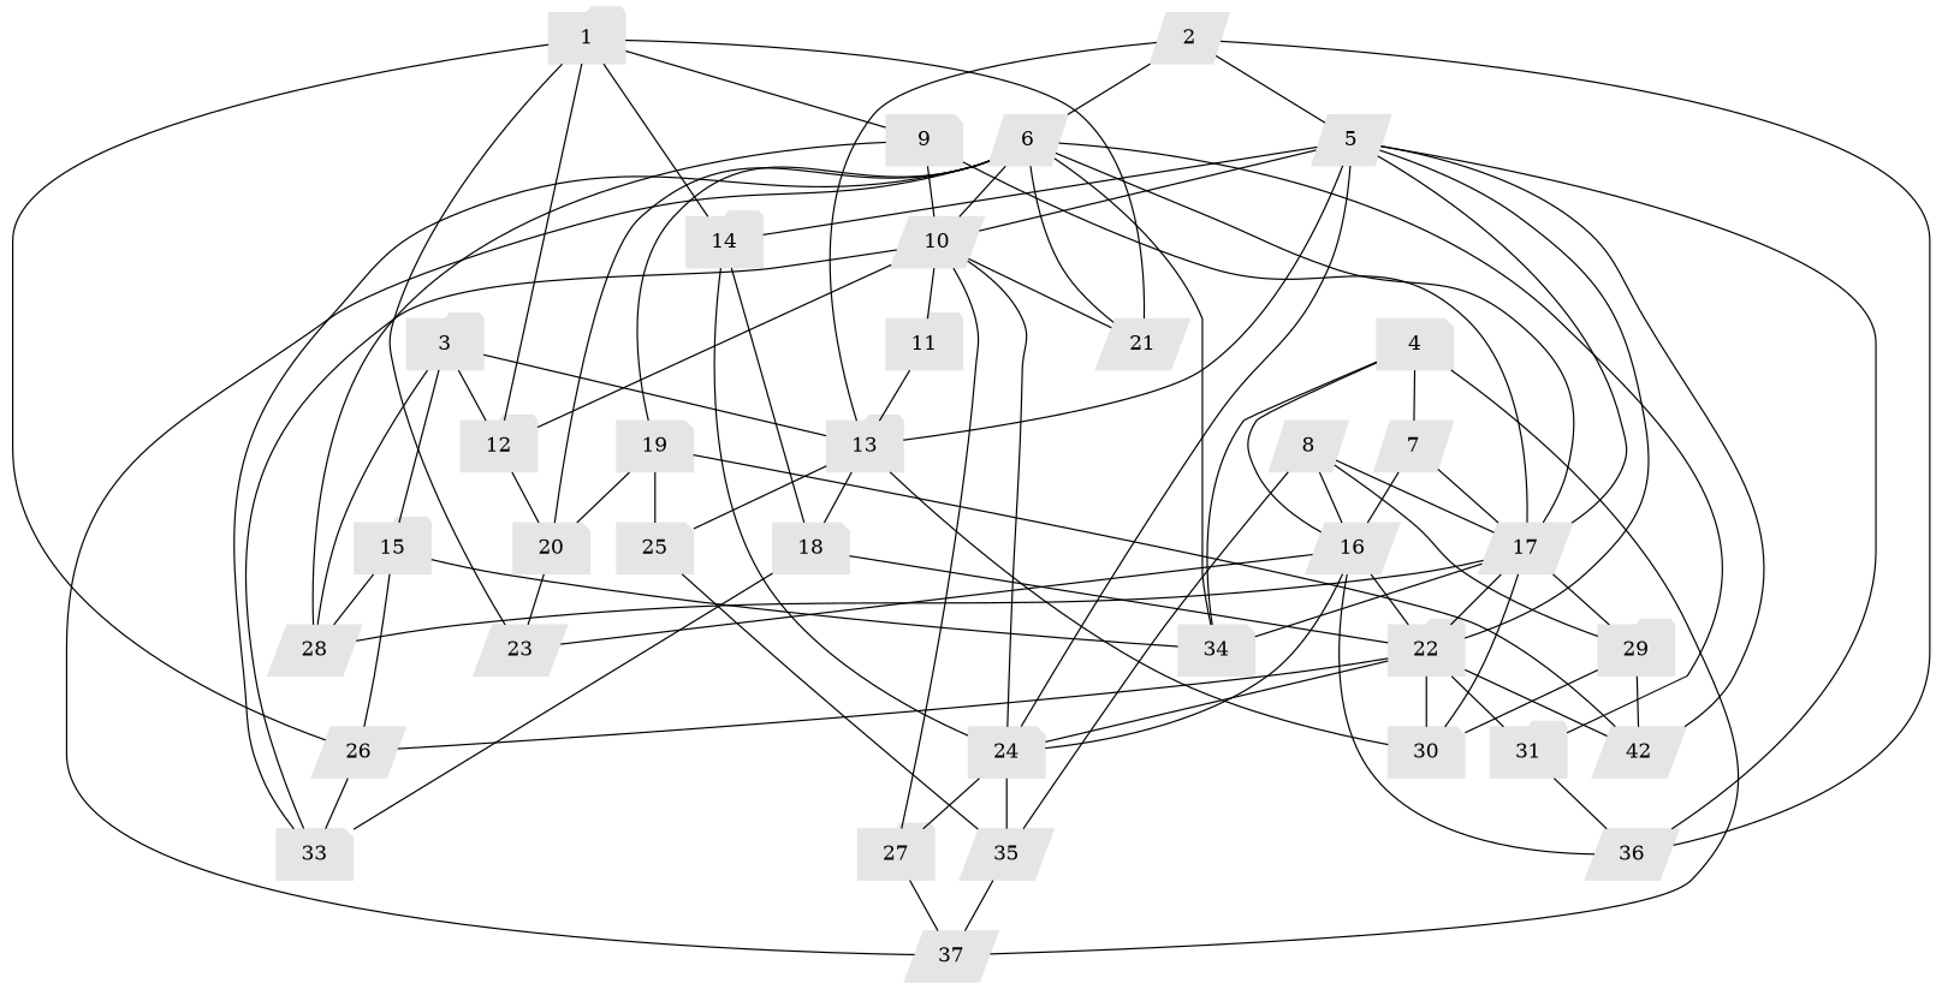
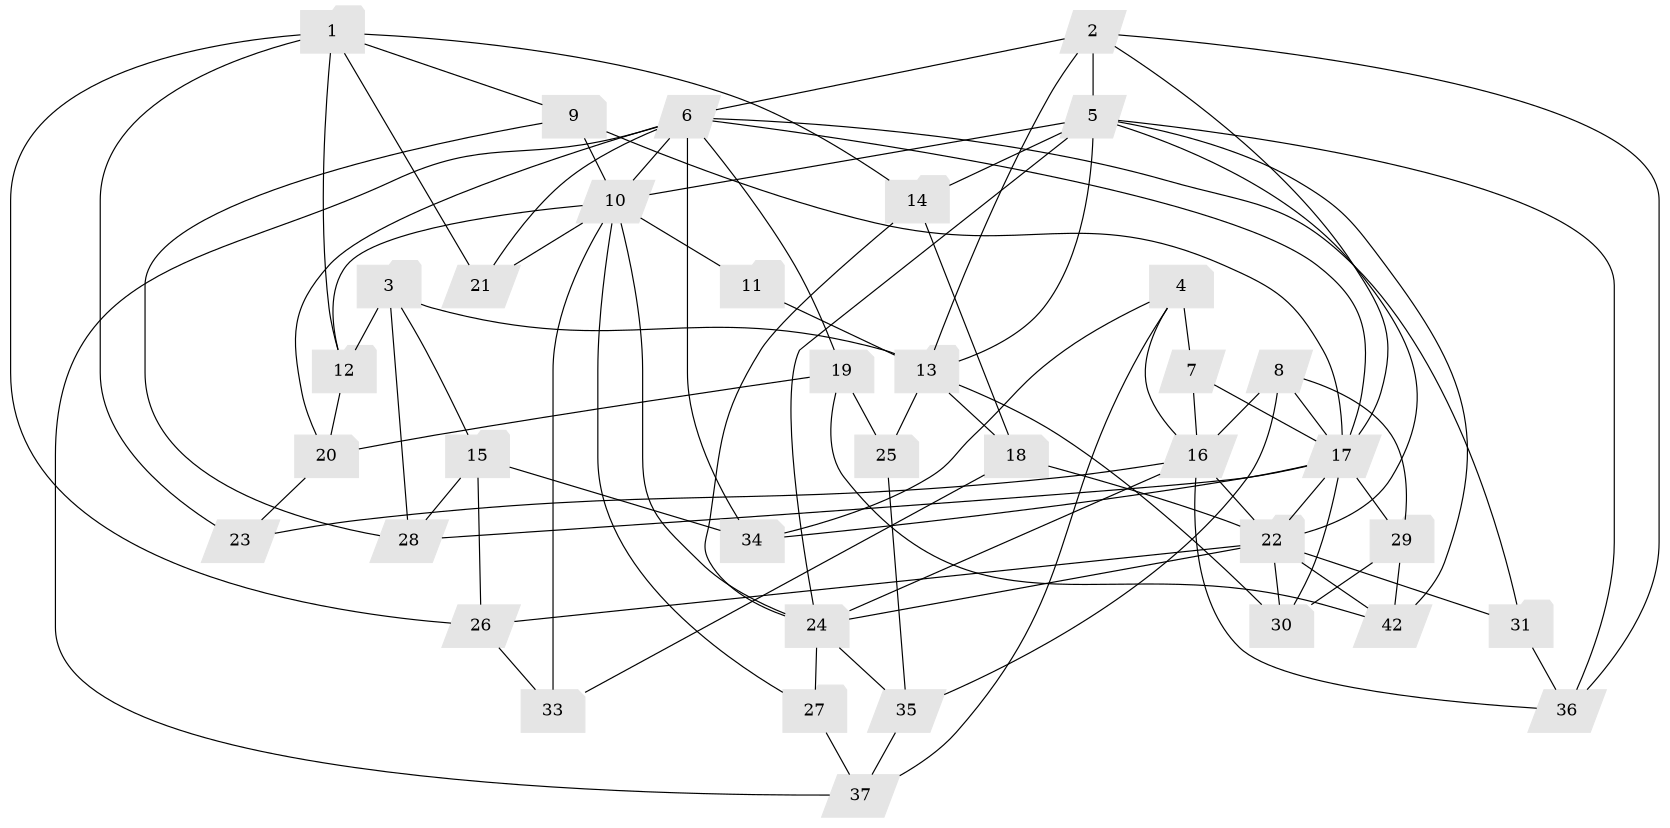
  graph {
    node [color=gray90 shape=parallelogram style=filled]
    edge [weight=1.0]
    1 [shape=folder]
    9 [shape=note]
    12 [shape=folder]
    14 [shape=folder]
    21
    23
    26
    28
    10
    17
    20 [shape=note]
    24 [shape=note]
    18 [shape=note]
    33 [shape=note]
    2
    5
    6
    13 [shape=folder]
    36
    22 [shape=folder]
    n21 [label=42]
    34 [shape=note]
    37
    19 [shape=note]
    31 [shape=folder]
    25 [shape=note]
    30 [shape=note]
    3 [shape=folder]
    15 [shape=folder]
    4 [shape=note]
    7
    16
    11 [shape=folder]
    27 [shape=folder]
    29 [shape=folder]
    35
    8
    1 -- 9
    1 -- 12
    1 -- 14
    1 -- 21 [weight=2.0]
    1 -- 23 [weight=2.0]
    1 -- 26
    9 -- 28
    9 -- 10
    9 -- 17
    12 -- 20
    14 -- 24 [weight=2.0]
    14 -- 18
    26 -- 33
    10 -- 12
    10 -- 21
    10 -- 24
    10 -- 33
    10 -- 11 [weight=3.0]
    10 -- 27
    17 -- 28
    17 -- 22
    17 -- 34
    17 -- 30
    17 -- 29
    20 -- 23
    24 -- 27
    24 -- 35
    18 -- 33
    18 -- 22 [weight=2.0]
    2 -- 5 [weight=2.0]
    2 -- 6 [weight=2.0]
    2 -- 13
    2 -- 36
    5 -- 14 [weight=2.0]
    5 -- 10
-   5 -- 17
+   2 -- 17
    5 -- 24 [weight=2.0]
    5 -- 13
    5 -- 36
    5 -- 22
    5 -- n21
    6 -- 21
    6 -- 10 [weight=2.0]
    6 -- 17
    6 -- 20
-   6 -- 33
    6 -- 34
    6 -- 37
    6 -- 19
    6 -- 31
    13 -- 18 [weight=2.0]
    13 -- 25
    13 -- 30
    22 -- 26
    22 -- 24 [weight=2.0]
    22 -- n21
    22 -- 31 [weight=2.0]
    22 -- 30
    19 -- 20
    19 -- n21
    19 -- 25
    31 -- 36
    25 -- 35
    3 -- 12
    3 -- 28
    3 -- 13
    3 -- 15
    15 -- 26
    15 -- 28
    15 -- 34
    4 -- 34
    4 -- 37
    4 -- 7
    4 -- 16
    7 -- 17
    7 -- 16 [weight=2.0]
    16 -- 23
    16 -- 24
    16 -- 36
    16 -- 22
    11 -- 13
    27 -- 37
    29 -- n21
    29 -- 30
    35 -- 37
    8 -- 17
    8 -- 16
    8 -- 29
    8 -- 35
  }
